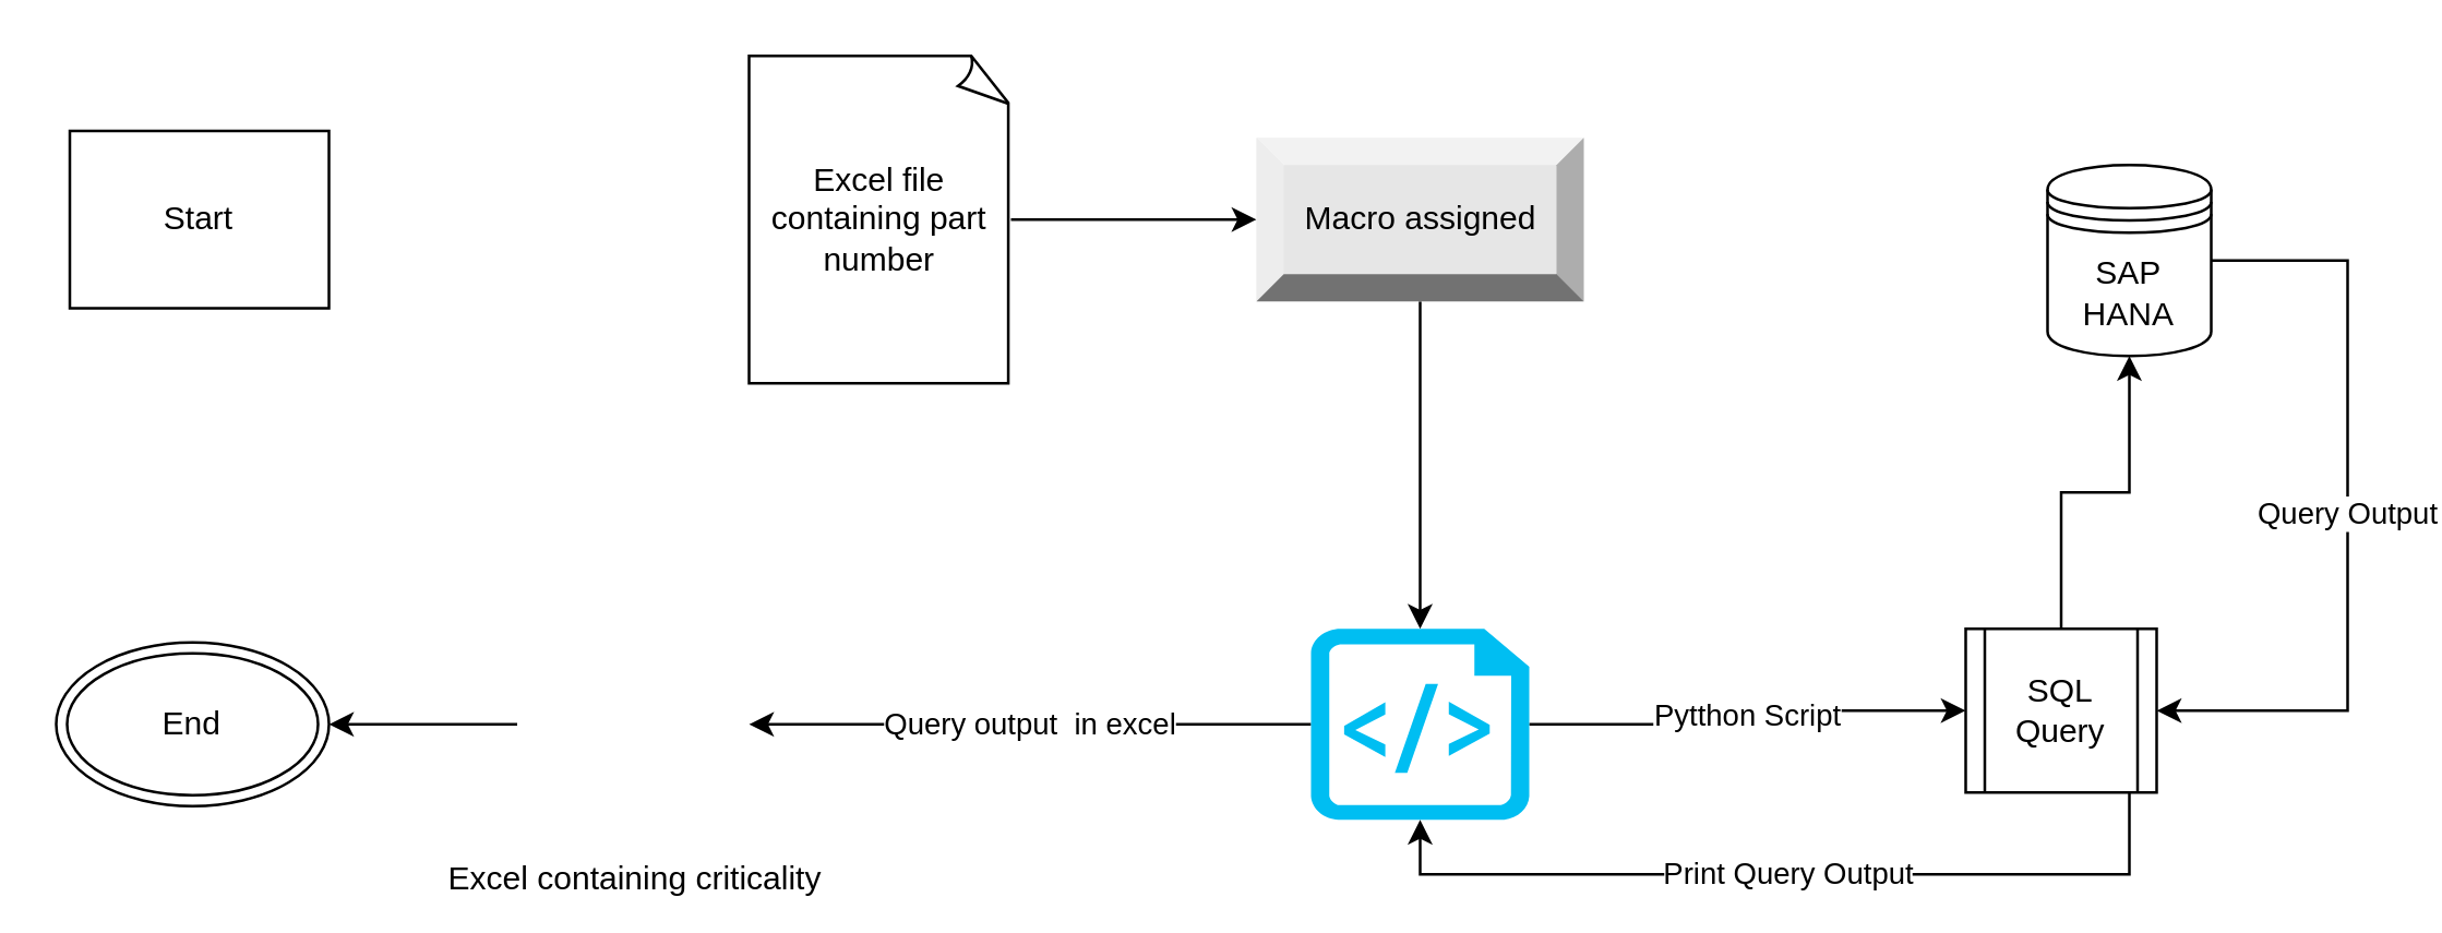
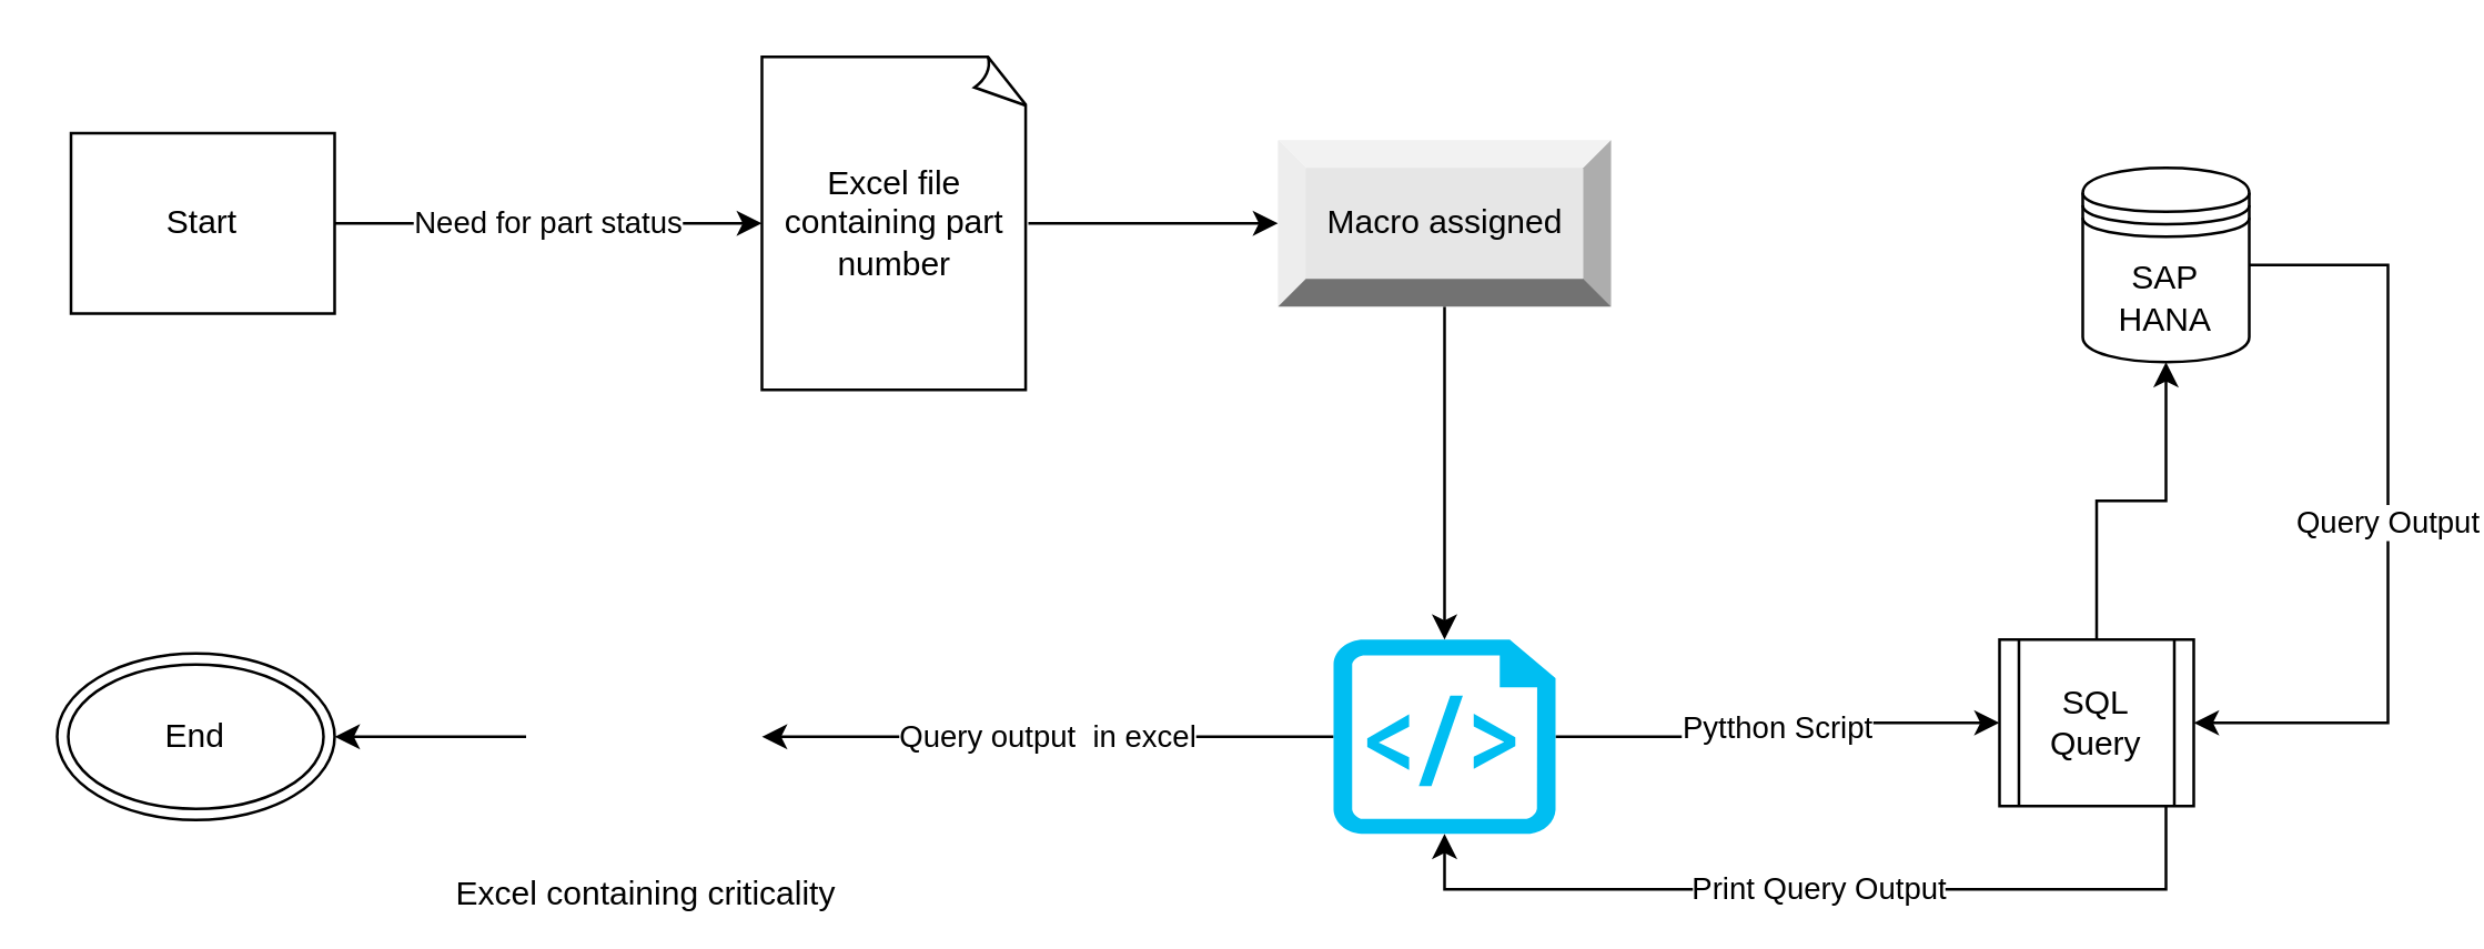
  <mxCell id="0" />
  <mxCell id="1" parent="0" />
+ <mxCell id="2" value="Need for part status" style="edgeStyle=orthogonalEdgeStyle;rounded=0;orthogonalLoop=1;jettySize=auto;html=1;entryX=0;entryY=0.5;entryDx=0;entryDy=0;entryPerimeter=0;" edge="1" parent="1" source="3" target="5"><mxGeometry relative="1" as="geometry" /></mxCell>
  <mxCell id="3" value="Start" style="whiteSpace=wrap;html=1;rounded=0;" vertex="1" parent="1"><mxGeometry x="25" y="47.5" width="95" height="65" as="geometry" /></mxCell>
  <mxCell id="4" value="" style="edgeStyle=orthogonalEdgeStyle;rounded=0;orthogonalLoop=1;jettySize=auto;html=1;" edge="1" parent="1" source="5" target="7"><mxGeometry relative="1" as="geometry" /></mxCell>
  <mxCell id="5" value="Excel file containing part number" style="whiteSpace=wrap;html=1;shape=mxgraph.basic.document" vertex="1" parent="1"><mxGeometry x="274" y="20" width="96" height="120" as="geometry" /></mxCell>
  <mxCell id="6" value="" style="edgeStyle=orthogonalEdgeStyle;rounded=0;orthogonalLoop=1;jettySize=auto;html=1;" edge="1" parent="1" source="7" target="10"><mxGeometry relative="1" as="geometry" /></mxCell>
  <mxCell id="7" value="Macro assigned" style="labelPosition=center;verticalLabelPosition=middle;align=center;html=1;shape=mxgraph.basic.shaded_button;dx=10;fillColor=#E6E6E6;strokeColor=none;" vertex="1" parent="1"><mxGeometry x="460" y="50" width="120" height="60" as="geometry" /></mxCell>
  <mxCell id="8" value="Pytthon Script" style="edgeStyle=orthogonalEdgeStyle;rounded=0;orthogonalLoop=1;jettySize=auto;html=1;entryX=0;entryY=0.5;entryDx=0;entryDy=0;" edge="1" parent="1" source="10" target="13"><mxGeometry relative="1" as="geometry" /></mxCell>
  <mxCell id="9" value="Query output&amp;nbsp; in excel" style="edgeStyle=orthogonalEdgeStyle;rounded=0;orthogonalLoop=1;jettySize=auto;html=1;entryX=1;entryY=0.5;entryDx=0;entryDy=0;" edge="1" parent="1" source="10" target="17"><mxGeometry relative="1" as="geometry" /></mxCell>
  <mxCell id="10" value="" style="verticalLabelPosition=bottom;html=1;verticalAlign=top;align=center;strokeColor=none;fillColor=#00BEF2;shape=mxgraph.azure.script_file;pointerEvents=1;" vertex="1" parent="1"><mxGeometry x="480" y="230" width="80" height="70" as="geometry" /></mxCell>
  <mxCell id="11" value="Print Query Output" style="edgeStyle=orthogonalEdgeStyle;rounded=0;orthogonalLoop=1;jettySize=auto;html=1;entryX=0.5;entryY=1;entryDx=0;entryDy=0;entryPerimeter=0;" edge="1" parent="1" source="13" target="10"><mxGeometry relative="1" as="geometry"><Array as="points"><mxPoint x="780" y="320" /><mxPoint x="520" y="320" /></Array></mxGeometry></mxCell>
  <mxCell id="12" style="edgeStyle=orthogonalEdgeStyle;rounded=0;orthogonalLoop=1;jettySize=auto;html=1;entryX=0.5;entryY=1;entryDx=0;entryDy=0;" edge="1" parent="1" source="13" target="15"><mxGeometry relative="1" as="geometry" /></mxCell>
  <mxCell id="13" value="SQL Query" style="shape=process;whiteSpace=wrap;html=1;backgroundOutline=1;" vertex="1" parent="1"><mxGeometry x="720" y="230" width="70" height="60" as="geometry" /></mxCell>
  <mxCell id="14" value="Query Output" style="edgeStyle=orthogonalEdgeStyle;rounded=0;orthogonalLoop=1;jettySize=auto;html=1;entryX=1;entryY=0.5;entryDx=0;entryDy=0;" edge="1" parent="1" source="15" target="13"><mxGeometry relative="1" as="geometry"><Array as="points"><mxPoint x="860" y="95" /><mxPoint x="860" y="260" /></Array></mxGeometry></mxCell>
  <mxCell id="15" value="SAP HANA" style="shape=datastore;whiteSpace=wrap;html=1;" vertex="1" parent="1"><mxGeometry x="750" y="60" width="60" height="70" as="geometry" /></mxCell>
  <mxCell id="16" value="" style="edgeStyle=orthogonalEdgeStyle;rounded=0;orthogonalLoop=1;jettySize=auto;html=1;" edge="1" parent="1" source="17" target="18"><mxGeometry relative="1" as="geometry" /></mxCell>
  <mxCell id="17" value="&lt;div&gt;Excel containing criticality&lt;/div&gt;" style="shape=image;html=1;verticalAlign=top;verticalLabelPosition=bottom;labelBackgroundColor=#ffffff;imageAspect=0;aspect=fixed;image=https://cdn0.iconfinder.com/data/icons/logos-microsoft-office-365/128/Microsoft_Office-02-128.png;align=center;" vertex="1" parent="1"><mxGeometry x="189" y="222.5" width="85" height="85" as="geometry" /></mxCell>
  <mxCell id="18" value="End" style="ellipse;shape=doubleEllipse;whiteSpace=wrap;html=1;" vertex="1" parent="1"><mxGeometry x="20" y="235" width="100" height="60" as="geometry" /></mxCell>
